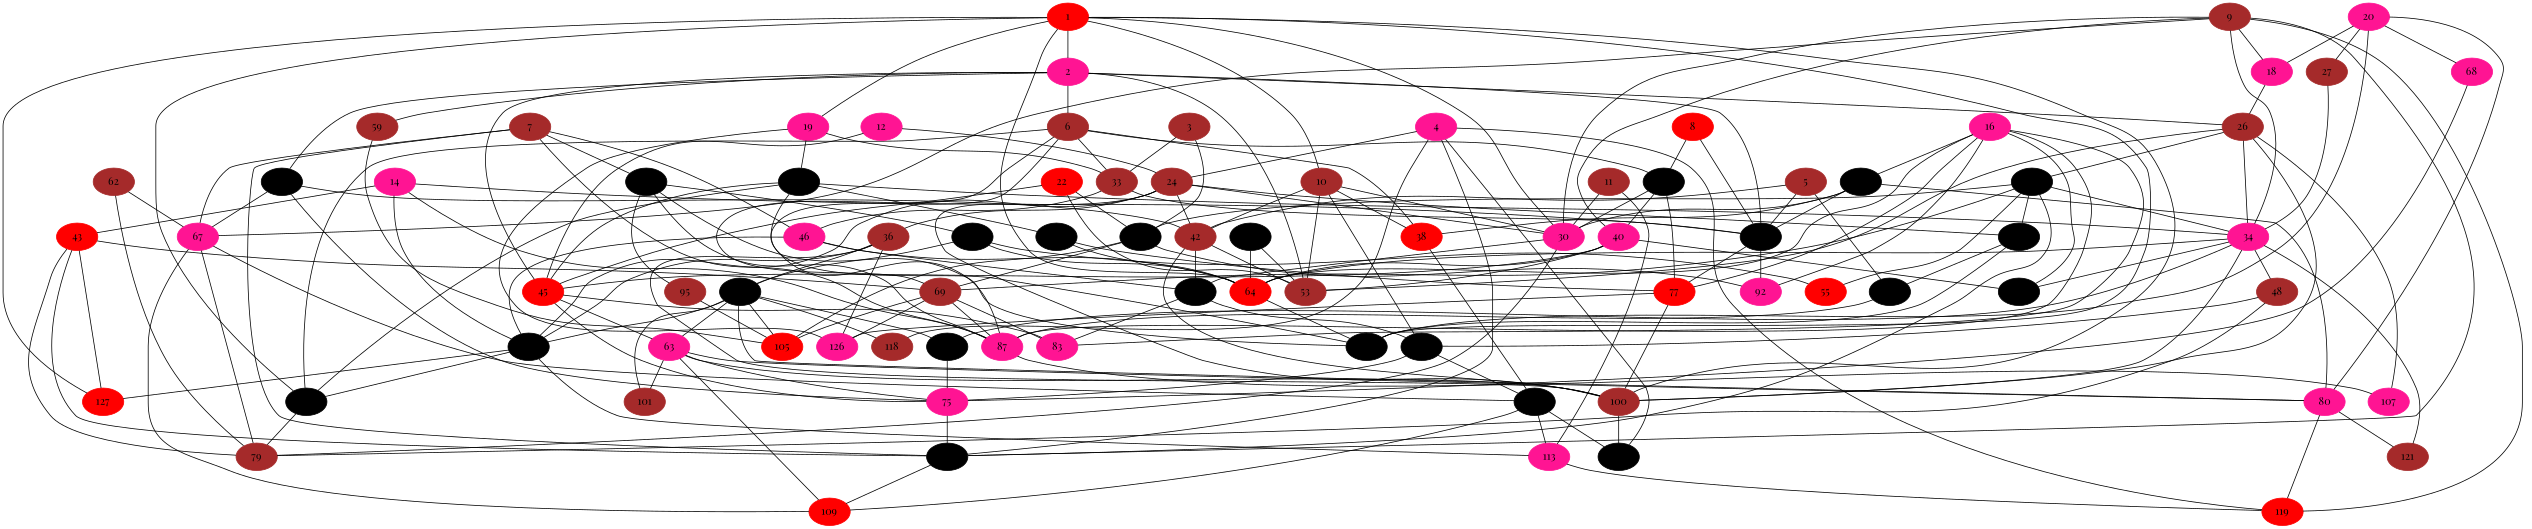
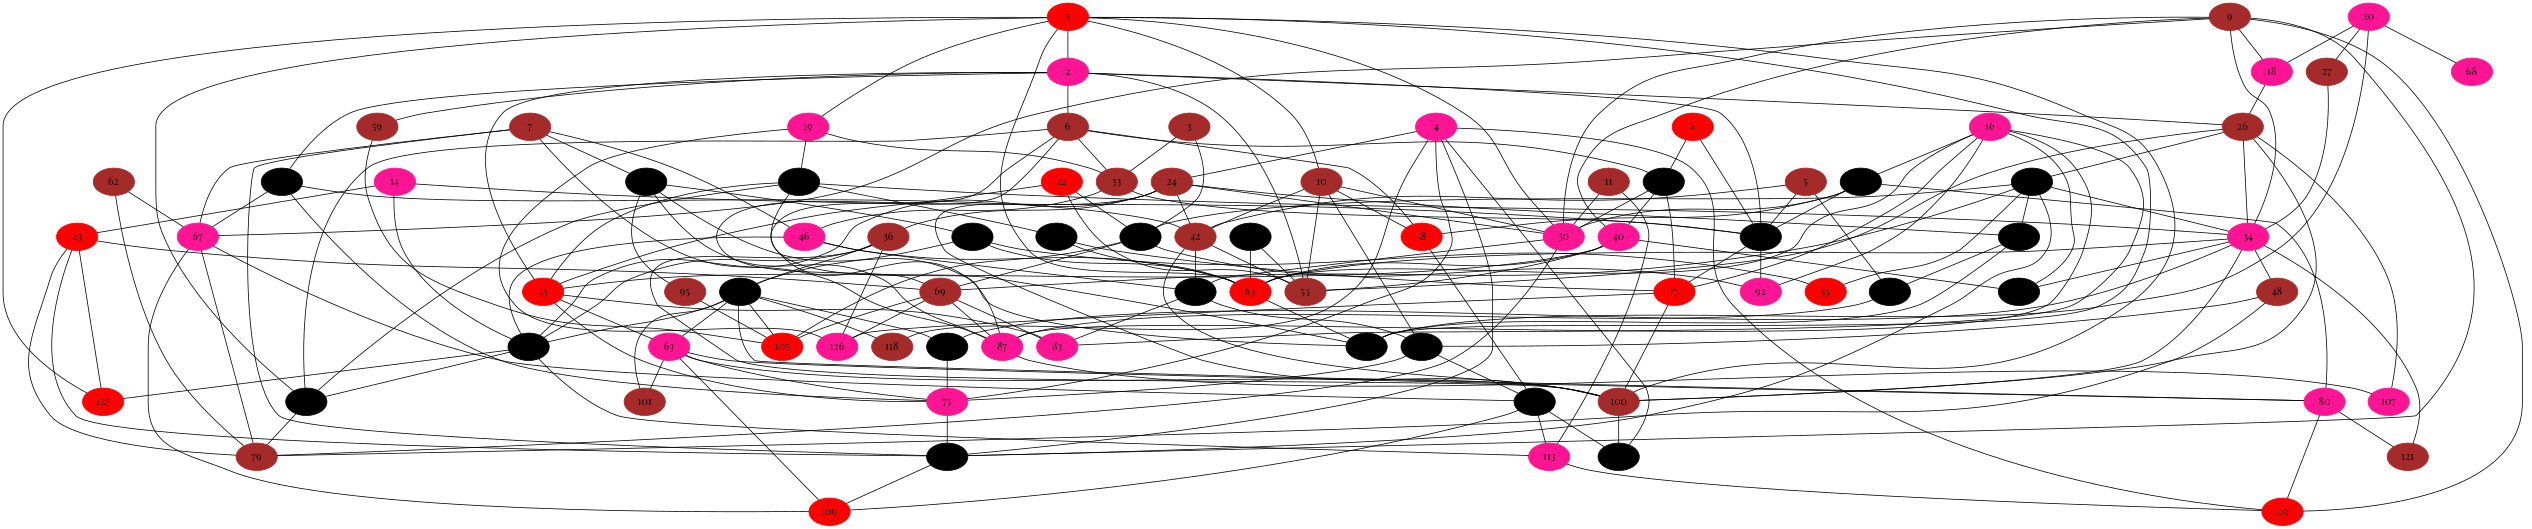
  graph {
    fontname="Playfair Display"
    node [color=brown fontname="Playfair Display" style=filled]
    edge [fontname="Playfair Display"]
    1 [color=red super="+99"]
    2 [color=deeppink super="+15"]
    10 [super="+50"]
    19 [color=deeppink]
    30 [color=deeppink super="+84"]
    64 [color=red super="+86"]
    72 [color=black super="+125"]
    97 [color=black super="+117"]
    100 [super="+120"]
    127 [color=red]
    6 [super="+106"]
    13 [color=black]
    26 [super="+85"]
    45 [color=red super="+49"]
    53 [super="+73"]
    59
    74 [color=black super="+122"]
    42 [super="+56"]
    38 [color=red super="+111"]
    54 [color=black]
    126 [color=deeppink]
    33
    25 [color=black super="+41"]
    47 [color=black]
    79 [super="+88"]
    102 [color=black]
    17 [color=black]
    69 [super="+93"]
    87 [color=deeppink super="+90"]
    67 [color=deeppink super="+103"]
    75 [color=deeppink super="+98"]
    34 [color=deeppink super="+70"]
    32 [color=black super="+57"]
    107 [color=deeppink]
    83 [color=deeppink]
    63 [color=deeppink super="+108"]
    105 [color=red]
    77 [color=red super="+114"]
    92 [color=deeppink]
    3
    35 [color=black super="+39"]
    46 [color=deeppink super="+115"]
    4 [color=deeppink super="+104"]
    24 [super="+116"]
    89 [color=black super="+128"]
    118
    119 [color=red]
    65 [color=black super="+81"]
    36 [super="+112"]
    51 [color=black super="+124"]
    109 [color=red]
    5
    61 [color=black]
    40 [color=deeppink super="+96"]
    76 [color=black]
    7 [super="+29"]
    28 [color=black super="+94"]
    31 [color=black]
    95
    8 [color=red]
    9 [super="+123"]
    18 [color=deeppink]
    44 [color=black]
    48
    71 [color=black]
    121
    11
    113 [color=deeppink]
-   12 [color=deeppink]
    14 [color=deeppink super="+82"]
    43 [color=red super="+66"]
    16 [color=deeppink super="+58"]
    23 [color=black super="+110"]
    80 [color=deeppink super="+91"]
    37 [color=black super="+60"]
    20 [color=deeppink]
    27
    68 [color=deeppink]
    21 [color=black]
    22 [color=red]
    52 [color=black super="+78"]
    55 [color=red]
    101
    62
    1 -- 2
    1 -- 10
    1 -- 19
    1 -- 30
    1 -- 64
    1 -- 72
    1 -- 97
    1 -- 100
    1 -- 127
    2 -- 6
    2 -- 13
    2 -- 26
    2 -- 45
    2 -- 53
    2 -- 59
    2 -- 74
    10 -- 30
    10 -- 53
    10 -- 42
    10 -- 38
    10 -- 54
    19 -- 126
    19 -- 33
    19 -- 25
    30 -- 47
    30 -- 79
    64 -- 97
    72 -- 79
    100 -- 102
    6 -- 72
    6 -- 38
    6 -- 33
    6 -- 17
    6 -- 69
    6 -- 87
    13 -- 42
    13 -- 67 [weight=2]
    13 -- 75
    26 -- 100
    26 -- 53
    26 -- 34
    26 -- 32
    26 -- 107
    45 -- 75
    45 -- 83
    45 -- 63
    59 -- 105
    74 -- 77
    74 -- 92
    42 -- 100
    42 -- 53
    42 -- 47
    38 -- 76
    54 -- 75
    54 -- 76
    33 -- 74
    33 -- 46
    25 -- 72
    25 -- 97
    25 -- 45
    25 -- 34
    25 -- 37
    47 -- 54
    47 -- 83
    17 -- 30
    17 -- 77
    17 -- 40
    69 -- 126
    69 -- 87
    69 -- 83
    69 -- 105
    87 -- 107
    67 -- 79
    67 -- 109
    67 -- 76
    75 -- 89
    34 -- 64
    34 -- 100
    34 -- 44
    34 -- 48
    34 -- 71
    34 -- 121
    32 -- 69
    32 -- 34
    32 -- 35
    32 -- 89
    32 -- 51
    32 -- 55
    63 -- 100
    63 -- 75
    63 -- 109
    63 -- 80
    63 -- 101
    77 -- 100
    77 -- 126
    3 -- 33
    3 -- 35
    35 -- 69
    35 -- 105
    35 -- 92
    46 -- 64
    46 -- 47
    46 -- 65
    4 -- 102
    4 -- 24
    4 -- 89
    4 -- 118
    4 -- 119
    24 -- 30
    24 -- 100
    24 -- 42
    24 -- 65
    24 -- 36
    24 -- 51
    89 -- 109
    65 -- 72
    65 -- 127
    65 -- 113
    36 -- 100
    36 -- 126
    36 -- 65
    36 -- 52
    51 -- 97
    51 -- 61
    5 -- 74
    5 -- 42
    5 -- 61
    61 -- 87
    40 -- 64
    40 -- 45
    40 -- 53
    40 -- 44
    76 -- 102
    76 -- 109
    76 -- 113
    7 -- 87
    7 -- 67
    7 -- 46
    7 -- 89
    7 -- 28
    28 -- 97
    28 -- 87
    28 -- 31
    28 -- 95
    31 -- 64
    31 -- 52
    31 -- 55
    95 -- 105
    8 -- 74
    8 -- 17
    9 -- 30
    9 -- 67
    9 -- 34
    9 -- 89
    9 -- 119
    9 -- 40
    9 -- 18
    18 -- 26
    48 -- 54
    48 -- 79
    71 -- 75
    11 -- 30
    11 -- 113
    113 -- 119
-   12 -- 45
-   12 -- 24
    14 -- 74
-   14 -- 87
    14 -- 65
    14 -- 43
    43 -- 127
    43 -- 79
    43 -- 69
    43 -- 89
    16 -- 64
    16 -- 87
    16 -- 83
    16 -- 77
    16 -- 92
    16 -- 44
    16 -- 23
    23 -- 30
    23 -- 74
    23 -- 38
    23 -- 80
    80 -- 119
    80 -- 121
    37 -- 64
    37 -- 77
    20 -- 97
    20 -- 18
-   20 -- 80
    20 -- 27
    20 -- 68
    27 -- 34
-   68 -- 75
+   4 -- 75
    21 -- 64
    21 -- 53
    22 -- 45
    22 -- 53
    22 -- 35
    52 -- 63
    52 -- 105
    52 -- 118
    52 -- 65
    52 -- 71
    52 -- 80
    52 -- 101
    62 -- 79
    62 -- 67
  }
